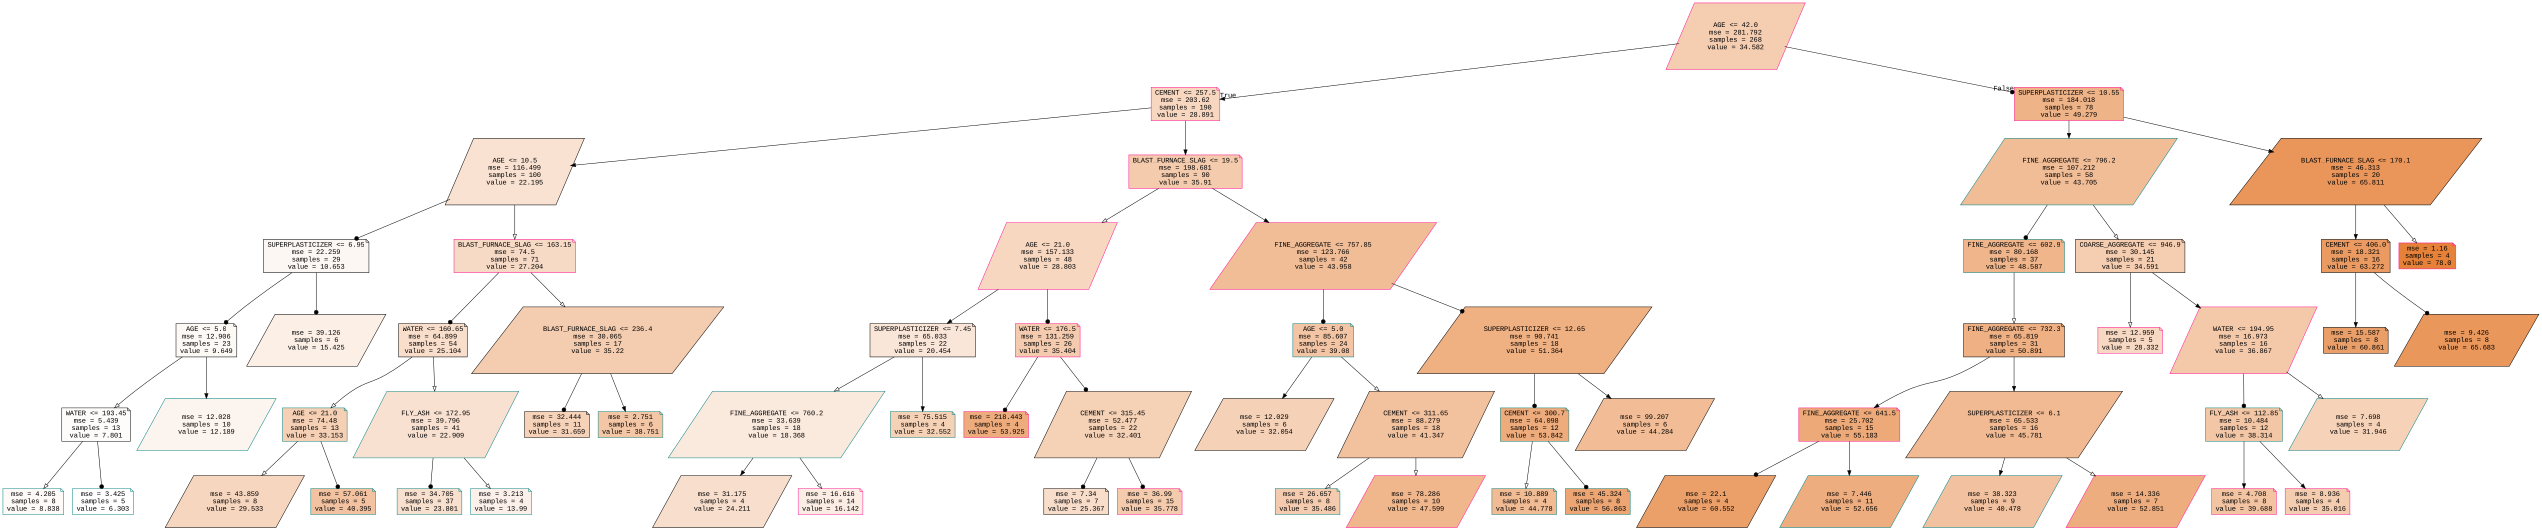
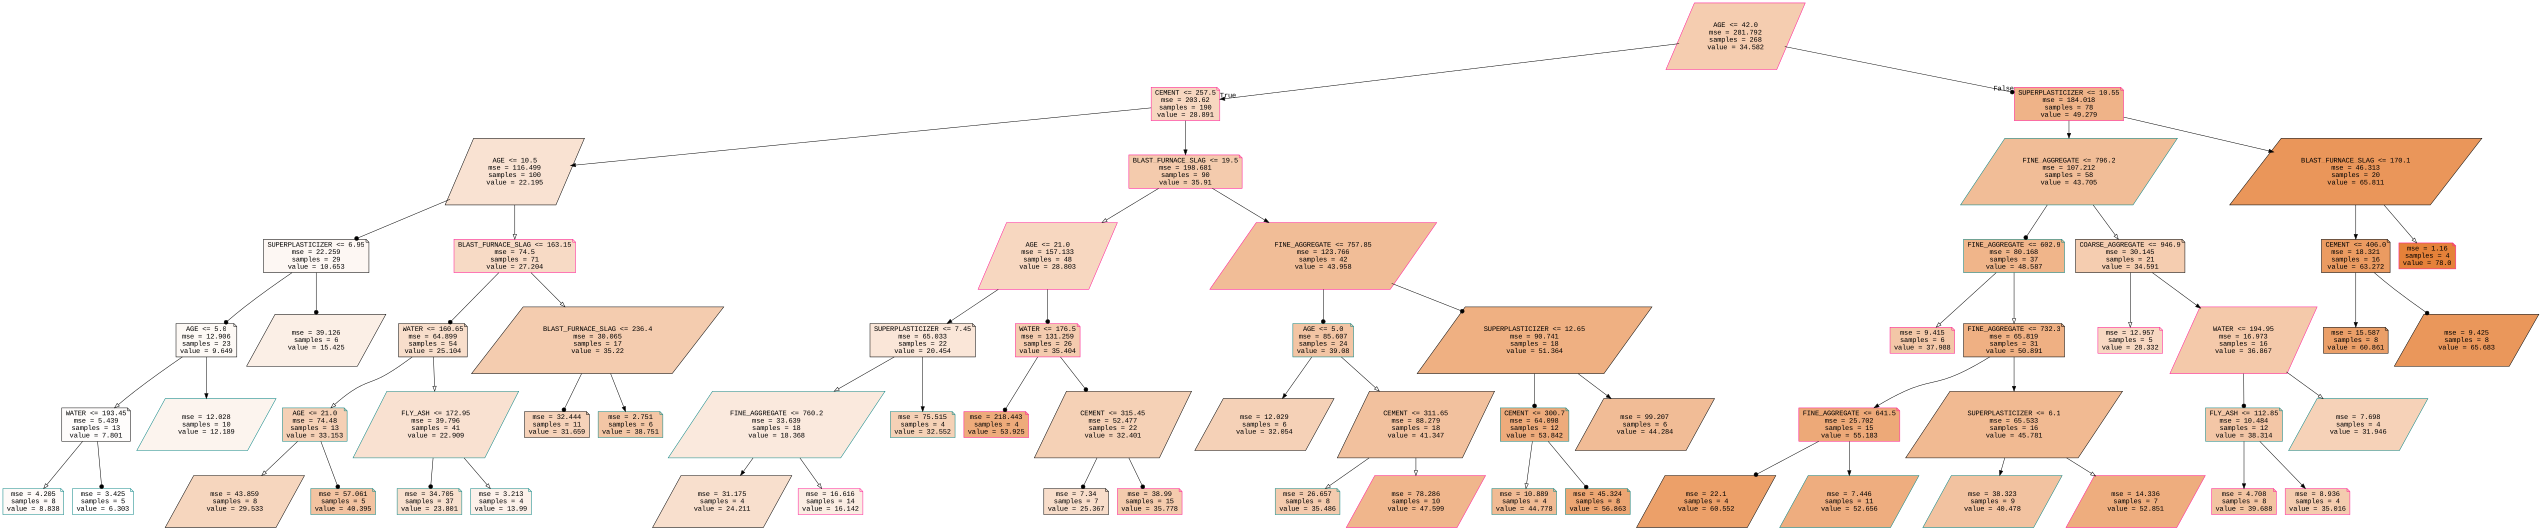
  digraph {
    fontname="Liberation Mono"
    node [color=black fillcolor="#e5813965" fontname="Liberation Mono" shape=note style=filled]
    edge [arrowhead=normal fontname="Liberation Mono"]
    n1 [color=deeppink label="AGE <= 42.0\nmse = 281.792\nsamples = 268\nvalue = 34.582" shape=parallelogram]
    n2 [color=deeppink fillcolor="#e5813950" label="CEMENT <= 257.5\nmse = 203.62\nsamples = 190\nvalue = 28.891"]
    n3 [color=deeppink fillcolor="#e5813999" label="SUPERPLASTICIZER <= 10.55\nmse = 184.018\nsamples = 78\nvalue = 49.279"]
    n4 [fillcolor="#e5813939" label="AGE <= 10.5\nmse = 116.499\nsamples = 100\nvalue = 22.195" shape=parallelogram]
    n5 [color=deeppink fillcolor="#e5813969" label="BLAST_FURNACE_SLAG <= 19.5\nmse = 198.681\nsamples = 90\nvalue = 35.91"]
    n6 [color=teal fillcolor="#e5813985" label="FINE_AGGREGATE <= 796.2\nmse = 107.212\nsamples = 58\nvalue = 43.705" shape=parallelogram]
    n7 [fillcolor="#e58139d4" label="BLAST_FURNACE_SLAG <= 170.1\nmse = 46.313\nsamples = 20\nvalue = 65.811" shape=parallelogram]
    n8 [fillcolor="#e581390f" label="SUPERPLASTICIZER <= 6.95\nmse = 22.259\nsamples = 29\nvalue = 10.653"]
    n9 [color=deeppink fillcolor="#e581394a" label="BLAST_FURNACE_SLAG <= 163.15\nmse = 74.5\nsamples = 71\nvalue = 27.204"]
    n10 [color=deeppink fillcolor="#e5813950" label="AGE <= 21.0\nmse = 157.133\nsamples = 48\nvalue = 28.803" shape=parallelogram]
    n11 [color=deeppink fillcolor="#e5813986" label="FINE_AGGREGATE <= 757.85\nmse = 123.766\nsamples = 42\nvalue = 43.958" shape=parallelogram]
    n12 [fillcolor="#e581390c" label="AGE <= 5.0\nmse = 12.906\nsamples = 23\nvalue = 9.649"]
    n13 [fillcolor="#e5813920" label="mse = 39.126\nsamples = 6\nvalue = 15.425" shape=parallelogram]
    n14 [fillcolor="#e5813943" label="WATER <= 160.65\nmse = 64.899\nsamples = 54\nvalue = 25.104"]
    n15 [fillcolor="#e5813967" label="BLAST_FURNACE_SLAG <= 236.4\nmse = 30.065\nsamples = 17\nvalue = 35.22" shape=parallelogram]
    n16 [fillcolor="#e5813905" label="WATER <= 193.45\nmse = 5.439\nsamples = 13\nvalue = 7.801"]
    n17 [color=teal fillcolor="#e5813915" label="mse = 12.028\nsamples = 10\nvalue = 12.189" shape=parallelogram]
    n18 [color=teal fillcolor="#e5813909" label="mse = 4.205\nsamples = 8\nvalue = 8.838"]
    n19 [color=teal fillcolor="#e5813900" label="mse = 3.425\nsamples = 5\nvalue = 6.303"]
    n20 [color=teal fillcolor="#e581395f" label="AGE <= 21.0\nmse = 74.48\nsamples = 13\nvalue = 33.153"]
    n21 [color=teal fillcolor="#e581393b" label="FLY_ASH <= 172.95\nmse = 39.796\nsamples = 41\nvalue = 22.909" shape=parallelogram]
    n22 [fillcolor="#e581395a" label="mse = 32.444\nsamples = 11\nvalue = 31.659"]
    n23 [color=teal fillcolor="#e5813973" label="mse = 2.751\nsamples = 6\nvalue = 38.751"]
    n24 [fillcolor="#e5813953" label="mse = 43.859\nsamples = 8\nvalue = 29.533" shape=parallelogram]
    n25 [color=teal fillcolor="#e5813979" label="mse = 57.061\nsamples = 5\nvalue = 40.395"]
    n26 [color=teal fillcolor="#e581393e" label="mse = 34.705\nsamples = 37\nvalue = 23.801"]
    n27 [color=teal fillcolor="#e581391b" label="mse = 3.213\nsamples = 4\nvalue = 13.99"]
    n28 [fillcolor="#e5813932" label="SUPERPLASTICIZER <= 7.45\nmse = 65.033\nsamples = 22\nvalue = 20.454"]
    n29 [color=deeppink fillcolor="#e5813968" label="WATER <= 176.5\nmse = 131.259\nsamples = 26\nvalue = 35.404"]
    n30 [color=teal fillcolor="#e5813975" label="AGE <= 5.0\nmse = 85.607\nsamples = 24\nvalue = 39.08"]
    n31 [fillcolor="#e58139a0" label="SUPERPLASTICIZER <= 12.65\nmse = 90.741\nsamples = 18\nvalue = 51.364" shape=parallelogram]
    n32 [color=teal fillcolor="#e581392b" label="FINE_AGGREGATE <= 760.2\nmse = 33.639\nsamples = 18\nvalue = 18.368" shape=parallelogram]
    n33 [color=teal fillcolor="#e581395d" label="mse = 75.515\nsamples = 4\nvalue = 32.552"]
    n34 [color=deeppink fillcolor="#e58139a9" label="mse = 218.443\nsamples = 4\nvalue = 53.925"]
    n35 [fillcolor="#e581395d" label="CEMENT <= 315.45\nmse = 52.477\nsamples = 22\nvalue = 32.401" shape=parallelogram]
    n36 [fillcolor="#e5813940" label="mse = 31.175\nsamples = 4\nvalue = 24.211" shape=parallelogram]
    n37 [color=deeppink fillcolor="#e5813923" label="mse = 16.616\nsamples = 14\nvalue = 16.142"]
    n38 [fillcolor="#e5813944" label="mse = 7.34\nsamples = 7\nvalue = 25.367"]
-   n39 [color=deeppink fillcolor="#e5813969" label="mse = 36.99\nsamples = 15\nvalue = 35.778"]
+   n39 [color=deeppink fillcolor="#e5813969" label="mse = 38.99\nsamples = 15\nvalue = 35.778"]
    n40 [fillcolor="#e581395c" label="mse = 12.029\nsamples = 6\nvalue = 32.054" shape=parallelogram]
    n41 [fillcolor="#e581397d" label="CEMENT <= 311.65\nmse = 88.279\nsamples = 18\nvalue = 41.347" shape=parallelogram]
    n42 [color=teal fillcolor="#e58139a9" label="CEMENT <= 300.7\nmse = 64.098\nsamples = 12\nvalue = 53.842"]
    n43 [fillcolor="#e5813987" label="mse = 99.207\nsamples = 6\nvalue = 44.284" shape=parallelogram]
    n44 [color=teal fillcolor="#e5813968" label="mse = 26.657\nsamples = 8\nvalue = 35.486"]
    n45 [color=deeppink fillcolor="#e5813993" label="mse = 78.286\nsamples = 10\nvalue = 47.599" shape=parallelogram]
    n46 [color=teal fillcolor="#e5813989" label="mse = 10.889\nsamples = 4\nvalue = 44.778"]
    n47 [color=teal fillcolor="#e58139b4" label="mse = 45.324\nsamples = 8\nvalue = 56.863"]
    n48 [color=teal fillcolor="#e5813996" label="FINE_AGGREGATE <= 602.9\nmse = 80.168\nsamples = 37\nvalue = 48.587"]
    n49 [label="COARSE_AGGREGATE <= 946.9\nmse = 30.145\nsamples = 21\nvalue = 34.591"]
    n50 [fillcolor="#e58139cb" label="CEMENT <= 406.0\nmse = 18.321\nsamples = 16\nvalue = 63.272"]
    n51 [color=deeppink fillcolor="#e58139ff" label="mse = 1.16\nsamples = 4\nvalue = 78.0"]
+   n52 [color=deeppink fillcolor="#e5813971" label="mse = 9.415\nsamples = 6\nvalue = 37.988"]
    n53 [fillcolor="#e581399f" label="FINE_AGGREGATE <= 732.3\nmse = 65.819\nsamples = 31\nvalue = 50.891"]
-   n54 [color=deeppink fillcolor="#e581394e" label="mse = 12.959\nsamples = 5\nvalue = 28.332"]
+   n54 [color=deeppink fillcolor="#e581394e" label="mse = 12.957\nsamples = 5\nvalue = 28.332"]
    n55 [color=deeppink fillcolor="#e581396d" label="WATER <= 194.95\nmse = 16.973\nsamples = 16\nvalue = 36.867" shape=parallelogram]
    n56 [color=deeppink fillcolor="#e58139ae" label="FINE_AGGREGATE <= 641.5\nmse = 25.702\nsamples = 15\nvalue = 55.183"]
    n57 [fillcolor="#e581398c" label="SUPERPLASTICIZER <= 6.1\nmse = 65.533\nsamples = 16\nvalue = 45.781" shape=parallelogram]
    n58 [fillcolor="#e58139c1" label="mse = 22.1\nsamples = 4\nvalue = 60.552" shape=parallelogram]
    n59 [color=teal fillcolor="#e58139a5" label="mse = 7.446\nsamples = 11\nvalue = 52.656" shape=parallelogram]
    n60 [color=teal fillcolor="#e581397a" label="mse = 38.323\nsamples = 9\nvalue = 40.478" shape=parallelogram]
    n61 [color=deeppink fillcolor="#e58139a6" label="mse = 14.336\nsamples = 7\nvalue = 52.851" shape=parallelogram]
    n62 [color=teal fillcolor="#e5813972" label="FLY_ASH <= 112.85\nmse = 10.484\nsamples = 12\nvalue = 38.314"]
    n63 [color=teal fillcolor="#e581395b" label="mse = 7.698\nsamples = 4\nvalue = 31.946" shape=parallelogram]
    n64 [color=deeppink fillcolor="#e5813977" label="mse = 4.708\nsamples = 8\nvalue = 39.688"]
    n65 [color=deeppink fillcolor="#e5813966" label="mse = 8.936\nsamples = 4\nvalue = 35.016"]
    n66 [fillcolor="#e58139c2" label="mse = 15.587\nsamples = 8\nvalue = 60.861"]
-   n67 [fillcolor="#e58139d3" label="mse = 9.426\nsamples = 8\nvalue = 65.683" shape=parallelogram]
+   n67 [fillcolor="#e58139d3" label="mse = 9.425\nsamples = 8\nvalue = 65.683" shape=parallelogram]
    n1 -> n2 [headlabel=True labelangle=45 labeldistance=2.5]
    n1 -> n3 [arrowhead=dot headlabel=False labelangle=-45 labeldistance=2.5]
    n2 -> n4
    n2 -> n5
    n3 -> n6
    n3 -> n7
    n4 -> n8 [arrowhead=dot]
    n4 -> n9 [arrowhead=onormal]
    n5 -> n10 [arrowhead=onormal]
    n5 -> n11
    n6 -> n48 [arrowhead=dot]
    n6 -> n49 [arrowhead=onormal]
    n7 -> n50
    n7 -> n51 [arrowhead=onormal]
    n8 -> n12 [arrowhead=dot]
    n8 -> n13 [arrowhead=dot]
    n9 -> n14 [arrowhead=dot]
    n9 -> n15 [arrowhead=onormal]
    n10 -> n28
    n10 -> n29 [arrowhead=dot]
    n11 -> n30 [arrowhead=dot]
    n11 -> n31 [arrowhead=dot]
    n12 -> n16 [arrowhead=onormal]
    n12 -> n17
    n14 -> n20 [arrowhead=onormal]
    n14 -> n21 [arrowhead=onormal]
    n15 -> n22 [arrowhead=dot]
    n15 -> n23
    n16 -> n18 [arrowhead=onormal]
    n16 -> n19 [arrowhead=dot]
    n20 -> n24 [arrowhead=onormal]
    n20 -> n25 [arrowhead=dot]
    n21 -> n26 [arrowhead=dot]
    n21 -> n27 [arrowhead=onormal]
    n28 -> n32 [arrowhead=onormal]
    n28 -> n33
    n29 -> n34 [arrowhead=dot]
    n29 -> n35 [arrowhead=dot]
    n30 -> n40
    n30 -> n41 [arrowhead=onormal]
    n31 -> n42 [arrowhead=dot]
    n31 -> n43
    n32 -> n36
    n32 -> n37 [arrowhead=onormal]
    n35 -> n38 [arrowhead=dot]
    n35 -> n39 [arrowhead=dot]
    n41 -> n44 [arrowhead=onormal]
    n41 -> n45 [arrowhead=onormal]
    n42 -> n46 [arrowhead=onormal]
    n42 -> n47 [arrowhead=dot]
+   n48 -> n52 [arrowhead=onormal]
    n48 -> n53 [arrowhead=onormal]
    n49 -> n54 [arrowhead=onormal]
    n49 -> n55
    n50 -> n66
    n50 -> n67 [arrowhead=dot]
    n53 -> n56
    n53 -> n57
    n55 -> n62 [arrowhead=dot]
    n55 -> n63 [arrowhead=onormal]
    n56 -> n58 [arrowhead=dot]
    n56 -> n59
    n57 -> n60
    n57 -> n61 [arrowhead=onormal]
    n62 -> n64
    n62 -> n65
  }
